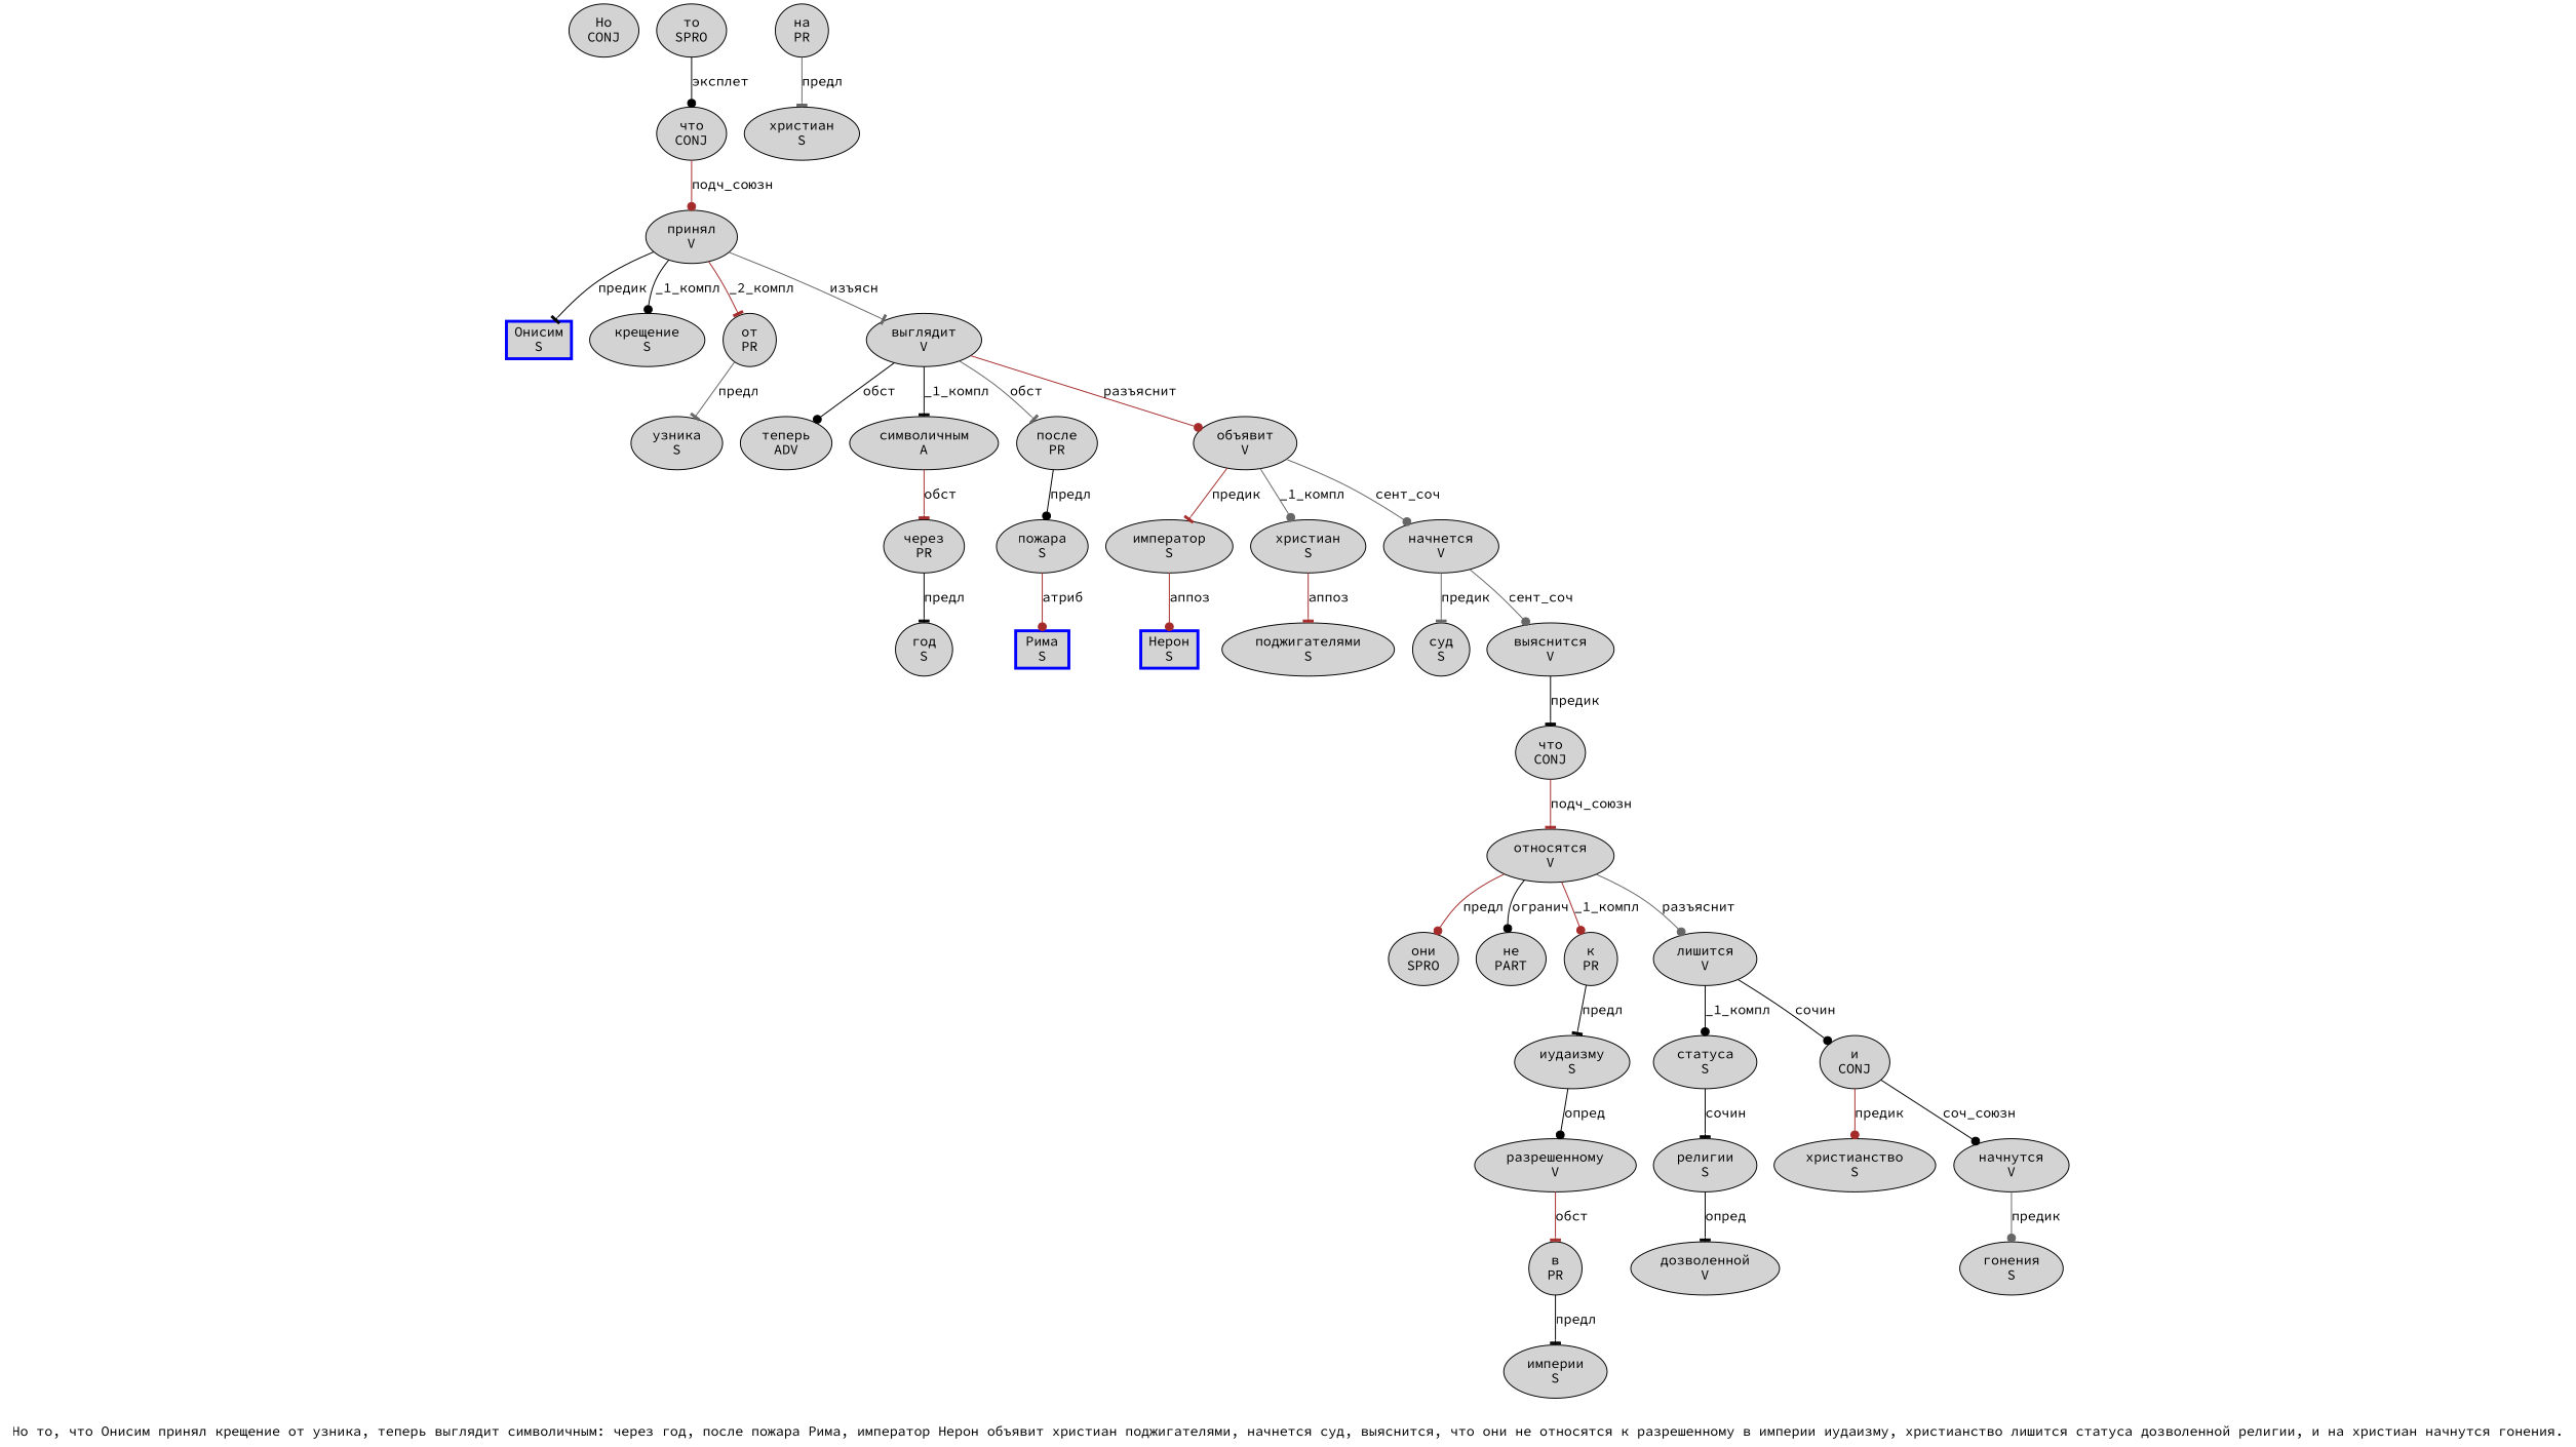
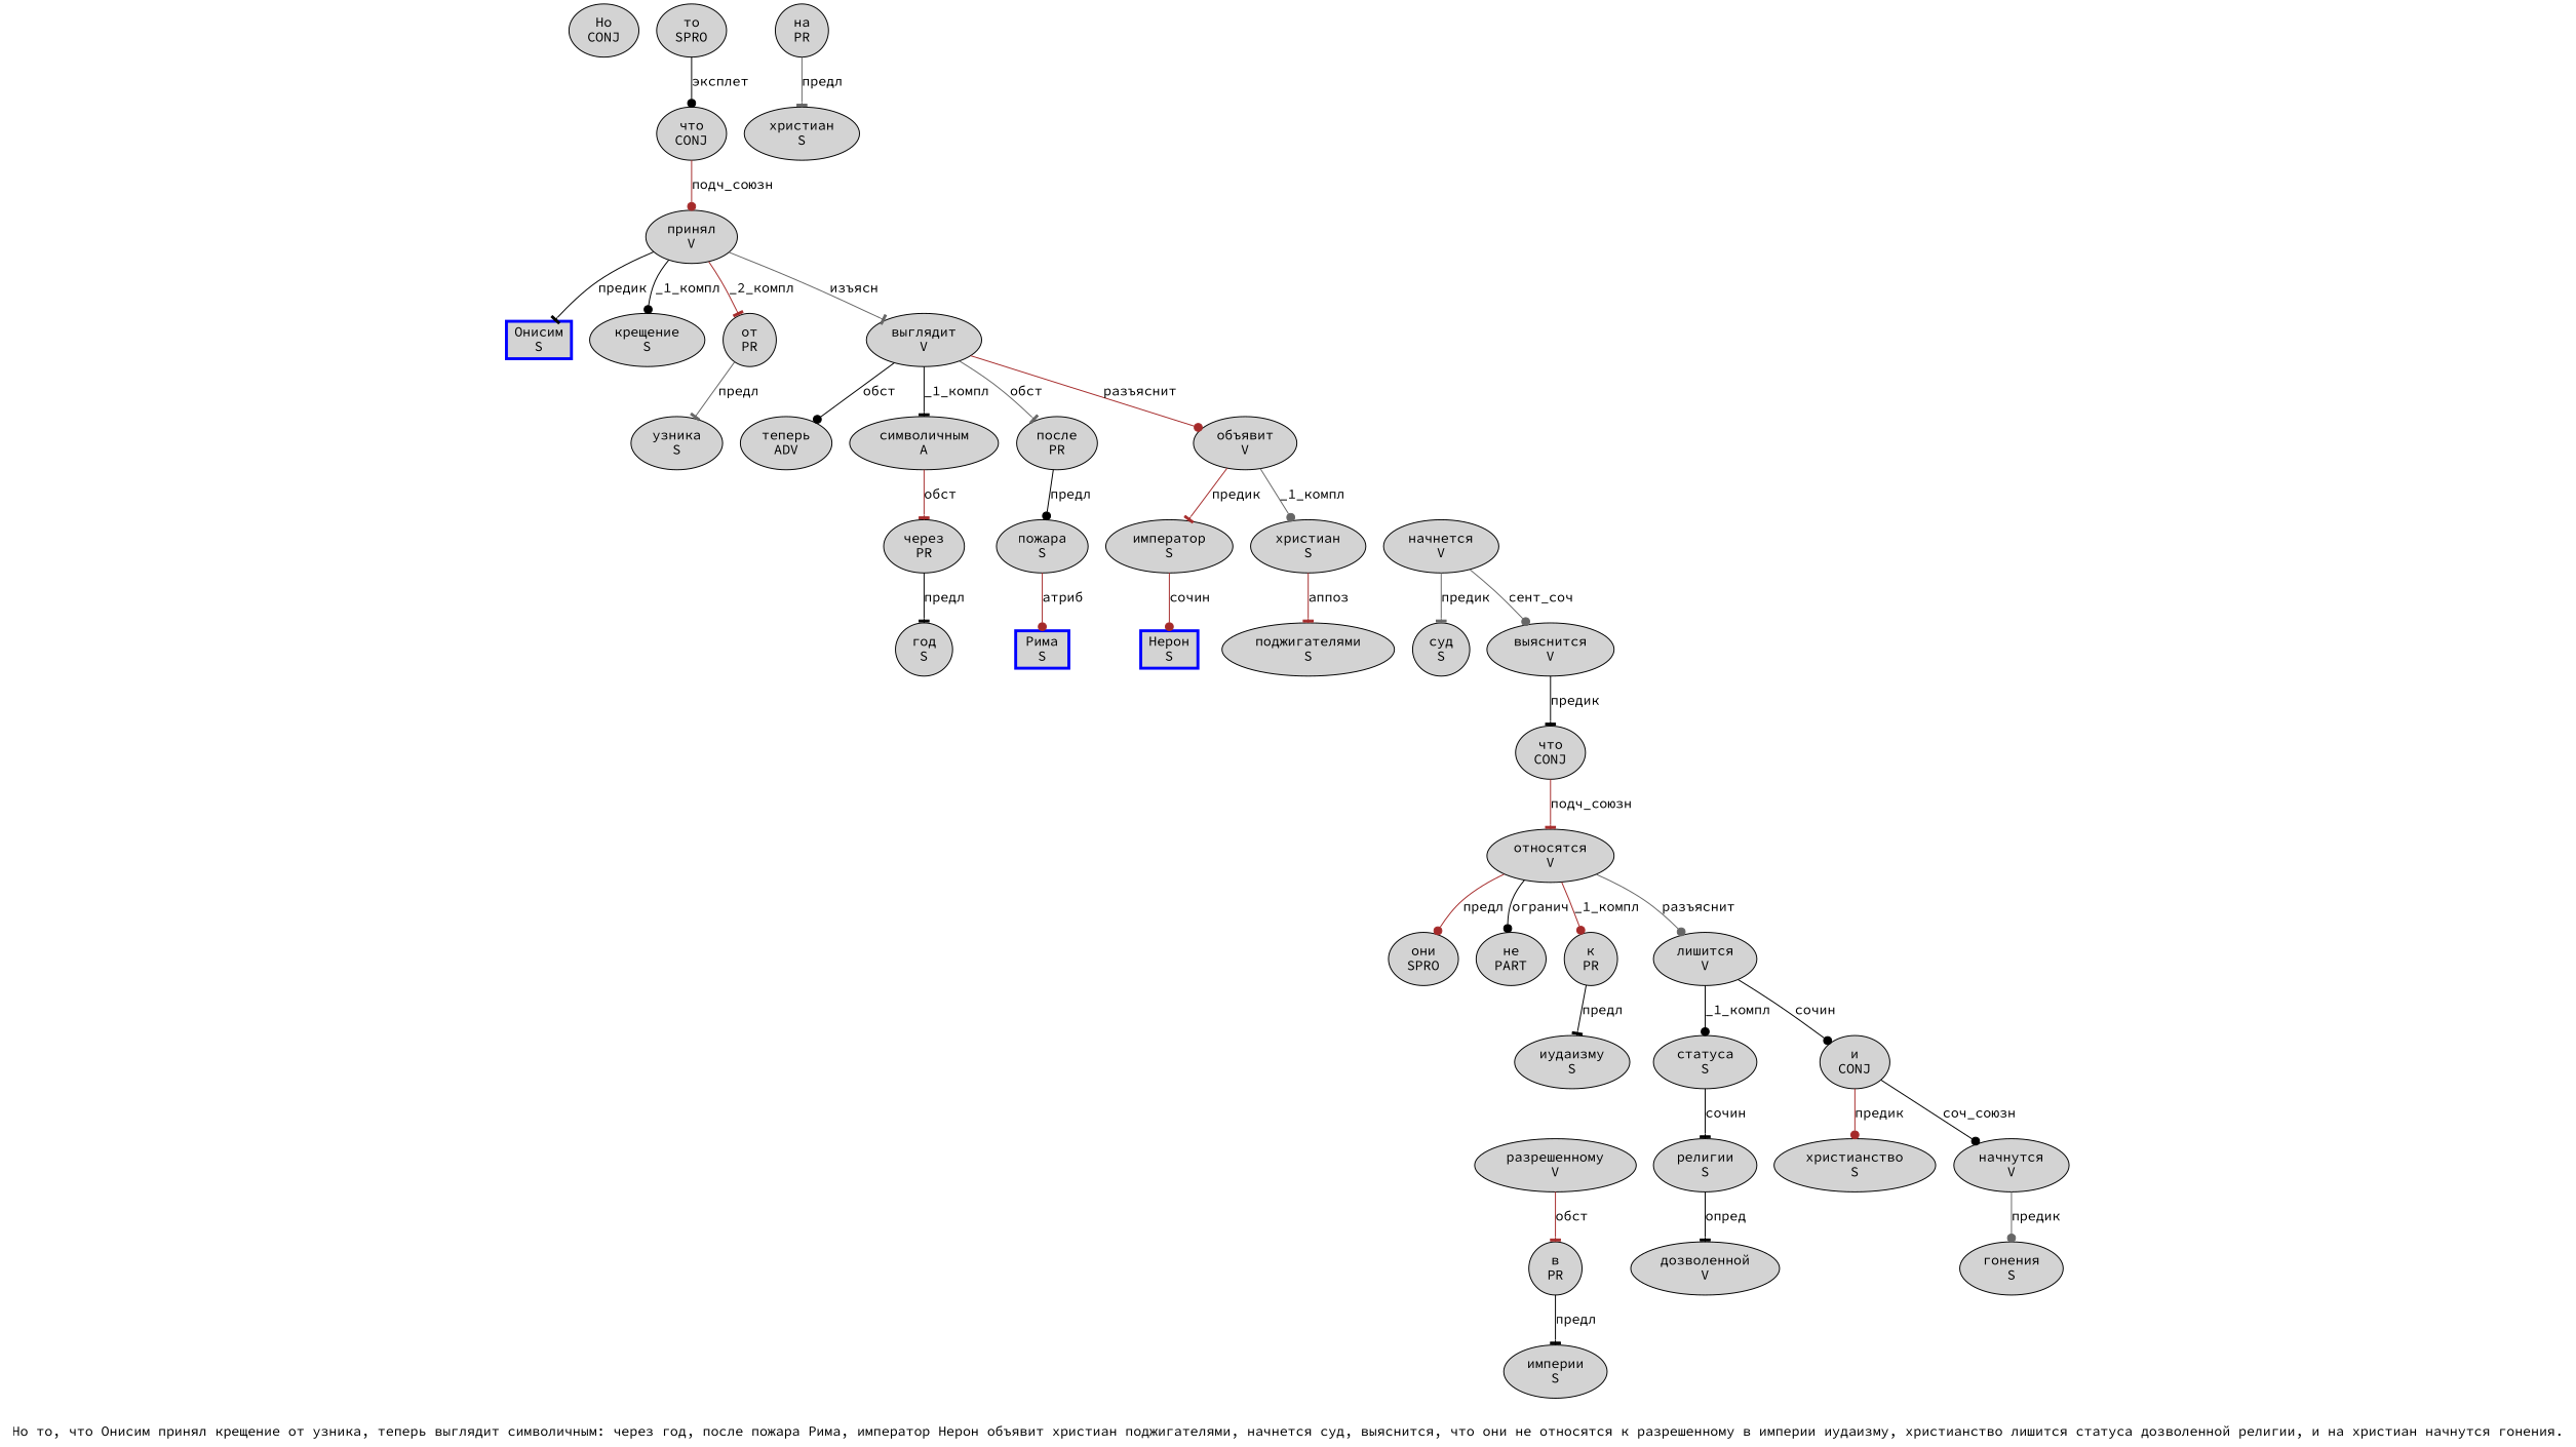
  digraph {
    fontname="Source Code Pro"
    label="Но то, что Онисим принял крещение от узника, теперь выглядит символичным: через год, после пожара Рима, император Нерон объявит христиан поджигателями, начнется суд, выяснится, что они не относятся к разрешенному в империи иудаизму, христианство лишится статуса дозволенной религии, и на христиан начнутся гонения."
    node [fillcolor=lightgray fontname="Source Code Pro" penwidth=1 shape=ellipse style=filled]
    edge [arrowhead=dot color=black fontname="Source Code Pro"]
    n1 [label="Но\nCONJ"]
    n2 [label="то\nSPRO"]
    n3 [label="что\nCONJ"]
    n4 [label="принял\nV"]
    n5 [color=blue label="Онисим\nS" penwidth=3 shape=box]
    n6 [label="крещение\nS"]
    n7 [label="от\nPR"]
    n8 [label="выглядит\nV"]
    n9 [label="узника\nS"]
    n10 [label="теперь\nADV"]
    n11 [label="символичным\nA"]
    n12 [label="после\nPR"]
    n13 [label="объявит\nV"]
    n14 [label="через\nPR"]
    n15 [label="пожара\nS"]
    n16 [label="император\nS"]
    n17 [label="христиан\nS"]
    n18 [label="начнется\nV"]
    n19 [label="год\nS"]
    n20 [color=blue label="Рима\nS" penwidth=3 shape=box]
    n21 [color=blue label="Нерон\nS" penwidth=3 shape=box]
    n22 [label="поджигателями\nS"]
    n23 [label="суд\nS"]
    n24 [label="выяснится\nV"]
    n25 [label="что\nCONJ"]
    n26 [label="относятся\nV"]
    n27 [label="они\nSPRO"]
    n28 [label="не\nPART"]
    n29 [label="к\nPR"]
    n30 [label="лишится\nV"]
    n31 [label="иудаизму\nS"]
    n32 [label="статуса\nS"]
    n33 [label="и\nCONJ"]
    n34 [label="разрешенному\nV"]
    n35 [label="в\nPR"]
    n36 [label="империи\nS"]
    n37 [label="христианство\nS"]
    n38 [label="религии\nS"]
    n39 [label="начнутся\nV"]
    n40 [label="дозволенной\nV"]
    n41 [label="гонения\nS"]
    n42 [label="на\nPR"]
    n43 [label="христиан\nS"]
    n2 -> n3 [label="эксплет"]
    n3 -> n4 [color=brown label="подч_союзн"]
    n4 -> n5 [arrowhead=tee label="предик"]
    n4 -> n6 [label="_1_компл"]
    n4 -> n7 [arrowhead=tee color=brown label="_2_компл"]
    n4 -> n8 [arrowhead=tee color=gray40 label="изъясн"]
    n7 -> n9 [arrowhead=tee color=gray40 label="предл"]
    n8 -> n10 [label="обст"]
    n8 -> n11 [arrowhead=tee label="_1_компл"]
    n8 -> n12 [arrowhead=tee color=gray40 label="обст"]
    n8 -> n13 [color=brown label="разъяснит"]
    n11 -> n14 [arrowhead=tee color=brown label="обст"]
    n12 -> n15 [label="предл"]
    n13 -> n16 [arrowhead=tee color=brown label="предик"]
    n13 -> n17 [color=gray40 label="_1_компл"]
-   n13 -> n18 [color=gray40 label="сент_соч"]
    n14 -> n19 [arrowhead=tee label="предл"]
    n15 -> n20 [color=brown label="атриб"]
-   n16 -> n21 [color=brown label="аппоз"]
+   n16 -> n21 [color=brown label="сочин"]
    n17 -> n22 [arrowhead=tee color=brown label="аппоз"]
    n18 -> n23 [arrowhead=tee color=gray40 label="предик"]
    n18 -> n24 [color=gray40 label="сент_соч"]
    n24 -> n25 [arrowhead=tee label="предик"]
    n25 -> n26 [arrowhead=tee color=brown label="подч_союзн"]
    n26 -> n27 [color=brown label="предл"]
    n26 -> n28 [label="огранич"]
    n26 -> n29 [color=brown label="_1_компл"]
    n26 -> n30 [color=gray40 label="разъяснит"]
    n29 -> n31 [arrowhead=tee label="предл"]
    n30 -> n32 [label="_1_компл"]
    n30 -> n33 [label="сочин"]
-   n31 -> n34 [label="опред"]
    n32 -> n38 [arrowhead=tee label="сочин"]
    n33 -> n37 [color=brown label="предик"]
    n33 -> n39 [label="соч_союзн"]
    n34 -> n35 [arrowhead=tee color=brown label="обст"]
    n35 -> n36 [arrowhead=tee label="предл"]
    n38 -> n40 [arrowhead=tee label="опред"]
    n39 -> n41 [color=gray40 label="предик"]
    n42 -> n43 [arrowhead=tee color=gray40 label="предл"]
  }
